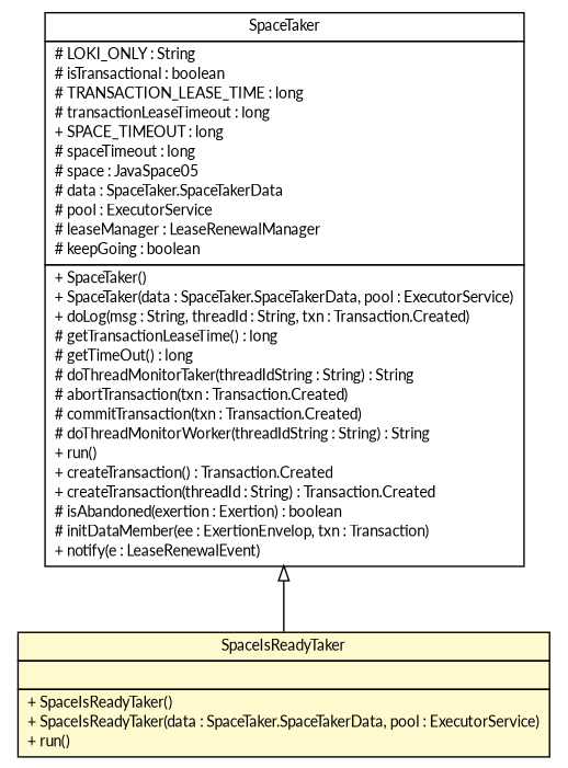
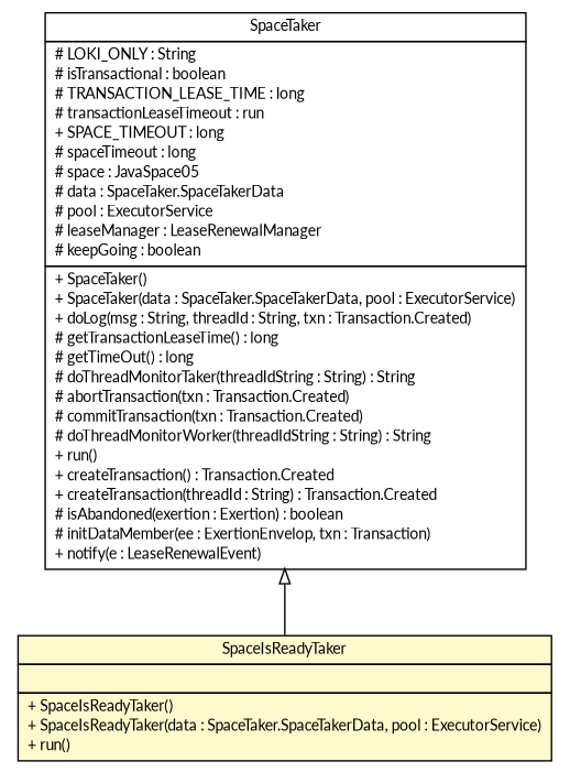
  digraph {
    nodesep=0.25
    ranksep=0.5
    fontname=Lato
    node [fontcolor=black fontname=Lato fontsize=10.0 shape=plaintext]
-   n1 [label=<<table title="sorcer.core.provider.SpaceTaker" border="0" cellborder="1" cellspacing="0" cellpadding="2" port="p" href="./SpaceTaker.html"> 		<tr><td><table border="0" cellspacing="0" cellpadding="1"> <tr><td align="center" balign="center"> SpaceTaker </td></tr> 		</table></td></tr> 		<tr><td><table border="0" cellspacing="0" cellpadding="1"> <tr><td align="left" balign="left"> # LOKI_ONLY : String </td></tr> <tr><td align="left" balign="left"> # isTransactional : boolean </td></tr> <tr><td align="left" balign="left"> # TRANSACTION_LEASE_TIME : long </td></tr> <tr><td align="left" balign="left"> # transactionLeaseTimeout : long </td></tr> <tr><td align="left" balign="left"> + SPACE_TIMEOUT : long </td></tr> <tr><td align="left" balign="left"> # spaceTimeout : long </td></tr> <tr><td align="left" balign="left"> # space : JavaSpace05 </td></tr> <tr><td align="left" balign="left"> # data : SpaceTaker.SpaceTakerData </td></tr> <tr><td align="left" balign="left"> # pool : ExecutorService </td></tr> <tr><td align="left" balign="left"> # leaseManager : LeaseRenewalManager </td></tr> <tr><td align="left" balign="left"> # keepGoing : boolean </td></tr> 		</table></td></tr> 		<tr><td><table border="0" cellspacing="0" cellpadding="1"> <tr><td align="left" balign="left"> + SpaceTaker() </td></tr> <tr><td align="left" balign="left"> + SpaceTaker(data : SpaceTaker.SpaceTakerData, pool : ExecutorService) </td></tr> <tr><td align="left" balign="left"> + doLog(msg : String, threadId : String, txn : Transaction.Created) </td></tr> <tr><td align="left" balign="left"> # getTransactionLeaseTime() : long </td></tr> <tr><td align="left" balign="left"> # getTimeOut() : long </td></tr> <tr><td align="left" balign="left"> # doThreadMonitorTaker(threadIdString : String) : String </td></tr> <tr><td align="left" balign="left"> # abortTransaction(txn : Transaction.Created) </td></tr> <tr><td align="left" balign="left"> # commitTransaction(txn : Transaction.Created) </td></tr> <tr><td align="left" balign="left"> # doThreadMonitorWorker(threadIdString : String) : String </td></tr> <tr><td align="left" balign="left"> + run() </td></tr> <tr><td align="left" balign="left"> + createTransaction() : Transaction.Created </td></tr> <tr><td align="left" balign="left"> + createTransaction(threadId : String) : Transaction.Created </td></tr> <tr><td align="left" balign="left"> # isAbandoned(exertion : Exertion) : boolean </td></tr> <tr><td align="left" balign="left"> # initDataMember(ee : ExertionEnvelop, txn : Transaction) </td></tr> <tr><td align="left" balign="left"> + notify(e : LeaseRenewalEvent) </td></tr> 		</table></td></tr> 		</table>>]
+   n1 [label=<<table title="sorcer.core.provider.SpaceTaker" border="0" cellborder="1" cellspacing="0" cellpadding="2" port="p" href="./SpaceTaker.html"> 		<tr><td><table border="0" cellspacing="0" cellpadding="1"> <tr><td align="center" balign="center"> SpaceTaker </td></tr> 		</table></td></tr> 		<tr><td><table border="0" cellspacing="0" cellpadding="1"> <tr><td align="left" balign="left"> # LOKI_ONLY : String </td></tr> <tr><td align="left" balign="left"> # isTransactional : boolean </td></tr> <tr><td align="left" balign="left"> # TRANSACTION_LEASE_TIME : long </td></tr> <tr><td align="left" balign="left"> # transactionLeaseTimeout : run </td></tr> <tr><td align="left" balign="left"> + SPACE_TIMEOUT : long </td></tr> <tr><td align="left" balign="left"> # spaceTimeout : long </td></tr> <tr><td align="left" balign="left"> # space : JavaSpace05 </td></tr> <tr><td align="left" balign="left"> # data : SpaceTaker.SpaceTakerData </td></tr> <tr><td align="left" balign="left"> # pool : ExecutorService </td></tr> <tr><td align="left" balign="left"> # leaseManager : LeaseRenewalManager </td></tr> <tr><td align="left" balign="left"> # keepGoing : boolean </td></tr> 		</table></td></tr> 		<tr><td><table border="0" cellspacing="0" cellpadding="1"> <tr><td align="left" balign="left"> + SpaceTaker() </td></tr> <tr><td align="left" balign="left"> + SpaceTaker(data : SpaceTaker.SpaceTakerData, pool : ExecutorService) </td></tr> <tr><td align="left" balign="left"> + doLog(msg : String, threadId : String, txn : Transaction.Created) </td></tr> <tr><td align="left" balign="left"> # getTransactionLeaseTime() : long </td></tr> <tr><td align="left" balign="left"> # getTimeOut() : long </td></tr> <tr><td align="left" balign="left"> # doThreadMonitorTaker(threadIdString : String) : String </td></tr> <tr><td align="left" balign="left"> # abortTransaction(txn : Transaction.Created) </td></tr> <tr><td align="left" balign="left"> # commitTransaction(txn : Transaction.Created) </td></tr> <tr><td align="left" balign="left"> # doThreadMonitorWorker(threadIdString : String) : String </td></tr> <tr><td align="left" balign="left"> + run() </td></tr> <tr><td align="left" balign="left"> + createTransaction() : Transaction.Created </td></tr> <tr><td align="left" balign="left"> + createTransaction(threadId : String) : Transaction.Created </td></tr> <tr><td align="left" balign="left"> # isAbandoned(exertion : Exertion) : boolean </td></tr> <tr><td align="left" balign="left"> # initDataMember(ee : ExertionEnvelop, txn : Transaction) </td></tr> <tr><td align="left" balign="left"> + notify(e : LeaseRenewalEvent) </td></tr> 		</table></td></tr> 		</table>>]
    n2 [label=<<table title="sorcer.core.provider.SpaceIsReadyTaker" border="0" cellborder="1" cellspacing="0" cellpadding="2" port="p" bgcolor="lemonChiffon" href="./SpaceIsReadyTaker.html"> 		<tr><td><table border="0" cellspacing="0" cellpadding="1"> <tr><td align="center" balign="center"> SpaceIsReadyTaker </td></tr> 		</table></td></tr> 		<tr><td><table border="0" cellspacing="0" cellpadding="1"> <tr><td align="left" balign="left">  </td></tr> 		</table></td></tr> 		<tr><td><table border="0" cellspacing="0" cellpadding="1"> <tr><td align="left" balign="left"> + SpaceIsReadyTaker() </td></tr> <tr><td align="left" balign="left"> + SpaceIsReadyTaker(data : SpaceTaker.SpaceTakerData, pool : ExecutorService) </td></tr> <tr><td align="left" balign="left"> + run() </td></tr> 		</table></td></tr> 		</table>>]
    n1 -> n2 [arrowtail=empty dir=back fontname=Lato fontsize=10 headport=p labelfontname=Helvetica labelfontsize=10 tailport=p]
  }
